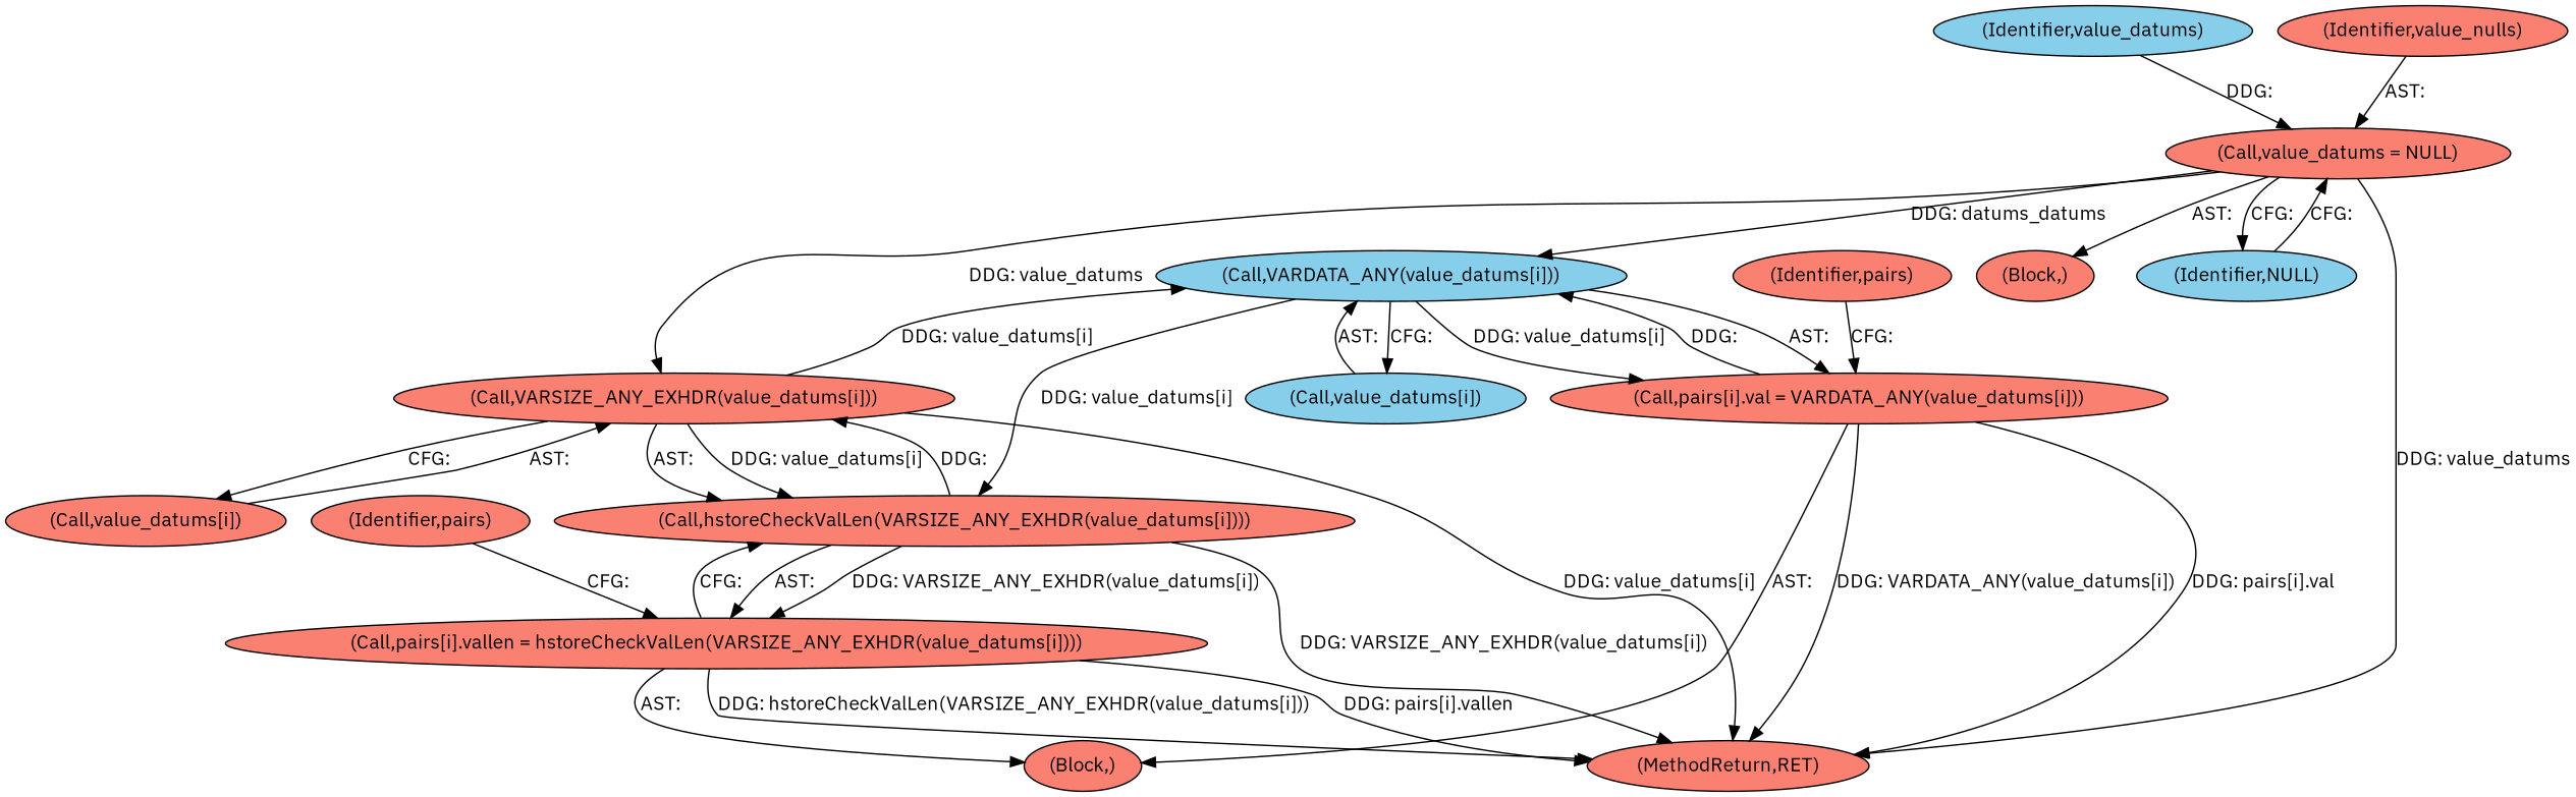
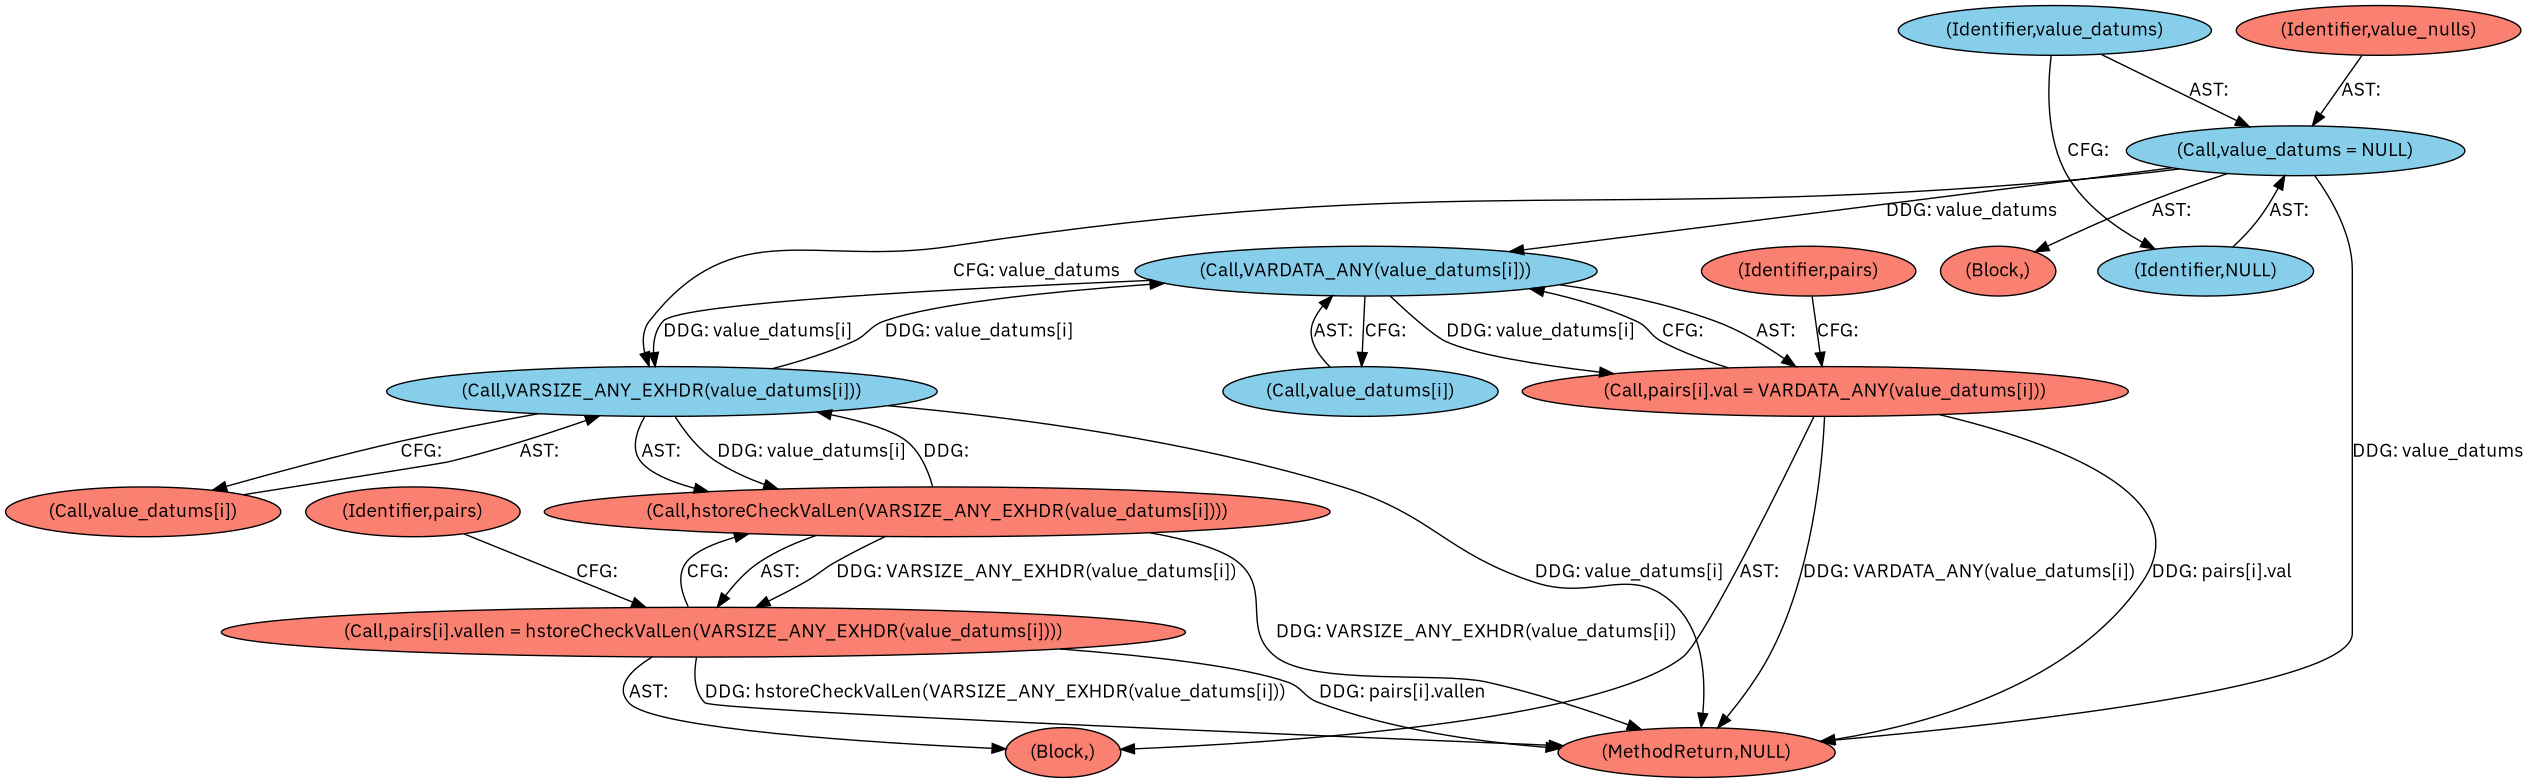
  digraph {
    fontname="IBM Plex Sans"
    node [fillcolor=salmon fontname="IBM Plex Sans" style=filled]
    edge [fontname="IBM Plex Sans"]
    n1 [fillcolor=skyblue label="(Call,VARDATA_ANY(value_datums[i]))"]
-   n2 [label="(Call,VARSIZE_ANY_EXHDR(value_datums[i]))"]
+   n2 [fillcolor=skyblue label="(Call,VARSIZE_ANY_EXHDR(value_datums[i]))"]
    n3 [label="(Call,pairs[i].val = VARDATA_ANY(value_datums[i]))"]
    n4 [fillcolor=skyblue label="(Call,value_datums[i])"]
-   n5 [label="(MethodReturn,RET)"]
+   n5 [label="(MethodReturn,NULL)"]
    n6 [label="(Call,hstoreCheckValLen(VARSIZE_ANY_EXHDR(value_datums[i])))"]
    n7 [label="(Call,value_datums[i])"]
    n8 [label="(Block,)"]
-   n9 [label="(Call,value_datums = NULL)"]
+   n9 [fillcolor=skyblue label="(Call,value_datums = NULL)"]
    n10 [label="(Block,)"]
    n11 [fillcolor=skyblue label="(Identifier,NULL)"]
    n12 [label="(Call,pairs[i].vallen = hstoreCheckValLen(VARSIZE_ANY_EXHDR(value_datums[i])))"]
    n13 [label="(Identifier,pairs)"]
    n14 [label="(Identifier,pairs)"]
    n15 [label="(Identifier,value_nulls)"]
    n16 [fillcolor=skyblue label="(Identifier,value_datums)"]
-   n1 -> n6 [label="DDG: value_datums[i]"]
+   n1 -> n2 [label="DDG: value_datums[i]"]
    n1 -> n3 [label="AST: "]
    n1 -> n3 [label="DDG: value_datums[i]"]
    n1 -> n4 [label="CFG: "]
    n2 -> n1 [label="DDG: value_datums[i]"]
    n2 -> n5 [label="DDG: value_datums[i]"]
    n2 -> n6 [label="AST: "]
    n2 -> n6 [label="DDG: value_datums[i]"]
    n2 -> n7 [label="CFG: "]
-   n3 -> n1 [label="DDG: "]
+   n3 -> n1 [label="CFG: "]
    n3 -> n5 [label="DDG: VARDATA_ANY(value_datums[i])"]
    n3 -> n5 [label="DDG: pairs[i].val"]
    n3 -> n8 [label="AST: "]
    n4 -> n1 [label="AST: "]
    n6 -> n2 [label="DDG: "]
    n6 -> n5 [label="DDG: VARSIZE_ANY_EXHDR(value_datums[i])"]
    n6 -> n12 [label="AST: "]
    n6 -> n12 [label="DDG: VARSIZE_ANY_EXHDR(value_datums[i])"]
    n7 -> n2 [label="AST: "]
-   n9 -> n1 [label="DDG: datums_datums"]
-   n9 -> n2 [label="DDG: value_datums"]
+   n9 -> n1 [label="DDG: value_datums"]
+   n9 -> n2 [label="CFG: value_datums"]
    n9 -> n5 [label="DDG: value_datums"]
    n9 -> n10 [label="AST: "]
-   n9 -> n11 [label="CFG: "]
-   n11 -> n9 [label="CFG: "]
+   n16 -> n11 [label="CFG: "]
+   n11 -> n9 [label="AST: "]
    n12 -> n5 [label="DDG: hstoreCheckValLen(VARSIZE_ANY_EXHDR(value_datums[i]))"]
    n12 -> n5 [label="DDG: pairs[i].vallen"]
    n12 -> n6 [label="CFG: "]
    n12 -> n8 [label="AST: "]
    n13 -> n12 [label="CFG: "]
    n14 -> n3 [label="CFG: "]
    n15 -> n9 [label="AST: "]
-   n16 -> n9 [label="DDG: "]
+   n16 -> n9 [label="AST: "]
  }
